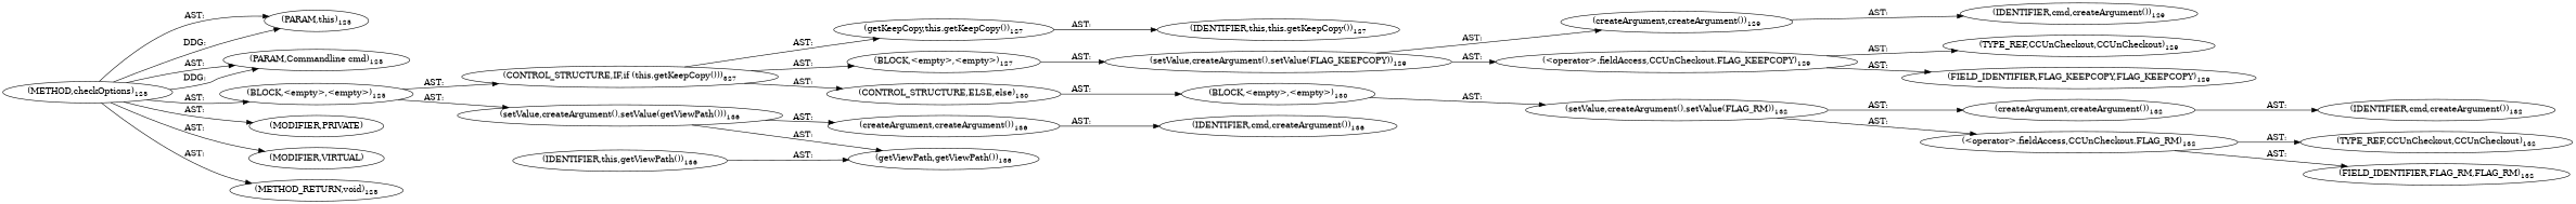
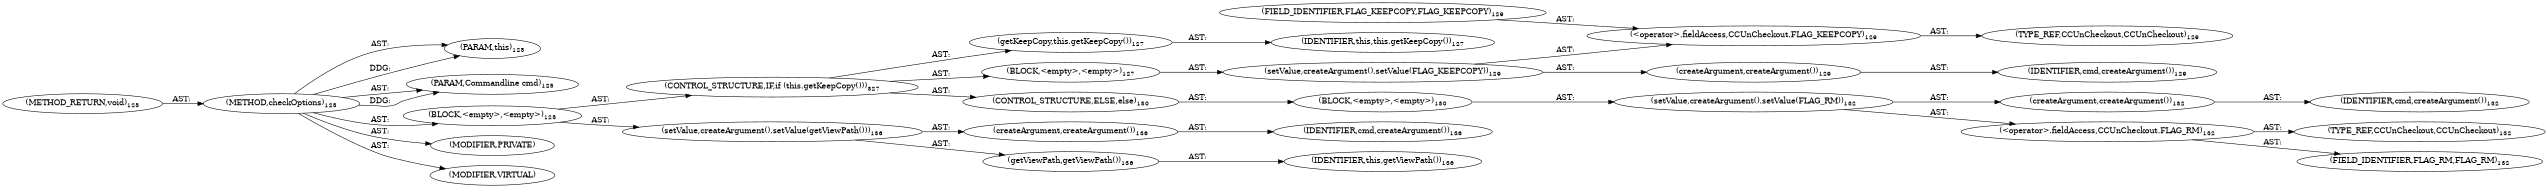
  digraph {
    rankdir=LR
    n1 [label=<(METHOD,checkOptions)<SUB>125</SUB>>]
    n2 [label=<(PARAM,this)<SUB>125</SUB>>]
    n3 [label=<(PARAM,Commandline cmd)<SUB>125</SUB>>]
    n4 [label=<(BLOCK,&lt;empty&gt;,&lt;empty&gt;)<SUB>125</SUB>>]
    n5 [label=<(MODIFIER,PRIVATE)>]
    n6 [label=<(MODIFIER,VIRTUAL)>]
    n7 [label=<(METHOD_RETURN,void)<SUB>125</SUB>>]
    n8 [label=<(CONTROL_STRUCTURE,IF,if (this.getKeepCopy()))<SUB>327</SUB>>]
    n9 [label=<(setValue,createArgument().setValue(getViewPath()))<SUB>136</SUB>>]
    n10 [label=<(getKeepCopy,this.getKeepCopy())<SUB>127</SUB>>]
    n11 [label=<(BLOCK,&lt;empty&gt;,&lt;empty&gt;)<SUB>127</SUB>>]
    n12 [label=<(CONTROL_STRUCTURE,ELSE,else)<SUB>130</SUB>>]
    n13 [label=<(createArgument,createArgument())<SUB>136</SUB>>]
    n14 [label=<(getViewPath,getViewPath())<SUB>136</SUB>>]
    n15 [label=<(IDENTIFIER,this,this.getKeepCopy())<SUB>127</SUB>>]
    n16 [label=<(setValue,createArgument().setValue(FLAG_KEEPCOPY))<SUB>129</SUB>>]
    n17 [label=<(BLOCK,&lt;empty&gt;,&lt;empty&gt;)<SUB>130</SUB>>]
    n18 [label=<(createArgument,createArgument())<SUB>129</SUB>>]
    n19 [label=<(&lt;operator&gt;.fieldAccess,CCUnCheckout.FLAG_KEEPCOPY)<SUB>129</SUB>>]
    n20 [label=<(IDENTIFIER,cmd,createArgument())<SUB>129</SUB>>]
    n21 [label=<(TYPE_REF,CCUnCheckout,CCUnCheckout)<SUB>129</SUB>>]
    n22 [label=<(FIELD_IDENTIFIER,FLAG_KEEPCOPY,FLAG_KEEPCOPY)<SUB>129</SUB>>]
    n23 [label=<(setValue,createArgument().setValue(FLAG_RM))<SUB>132</SUB>>]
    n24 [label=<(createArgument,createArgument())<SUB>132</SUB>>]
    n25 [label=<(&lt;operator&gt;.fieldAccess,CCUnCheckout.FLAG_RM)<SUB>132</SUB>>]
    n26 [label=<(IDENTIFIER,cmd,createArgument())<SUB>132</SUB>>]
    n27 [label=<(TYPE_REF,CCUnCheckout,CCUnCheckout)<SUB>132</SUB>>]
    n28 [label=<(FIELD_IDENTIFIER,FLAG_RM,FLAG_RM)<SUB>132</SUB>>]
    n29 [label=<(IDENTIFIER,cmd,createArgument())<SUB>136</SUB>>]
    n30 [label=<(IDENTIFIER,this,getViewPath())<SUB>136</SUB>>]
    n1 -> n2 [label="AST: "]
    n1 -> n2 [label="DDG: "]
    n1 -> n3 [label="AST: "]
    n1 -> n3 [label="DDG: "]
    n1 -> n4 [label="AST: "]
    n1 -> n5 [label="AST: "]
    n1 -> n6 [label="AST: "]
-   n1 -> n7 [label="AST: "]
+   n7 -> n1 [label="AST: "]
    n4 -> n8 [label="AST: "]
    n4 -> n9 [label="AST: "]
    n8 -> n10 [label="AST: "]
    n8 -> n11 [label="AST: "]
    n8 -> n12 [label="AST: "]
    n9 -> n13 [label="AST: "]
    n9 -> n14 [label="AST: "]
    n10 -> n15 [label="AST: "]
    n11 -> n16 [label="AST: "]
    n12 -> n17 [label="AST: "]
    n13 -> n29 [label="AST: "]
-   n30 -> n14 [label="AST: "]
+   n14 -> n30 [label="AST: "]
    n16 -> n18 [label="AST: "]
    n16 -> n19 [label="AST: "]
    n17 -> n23 [label="AST: "]
    n18 -> n20 [label="AST: "]
    n19 -> n21 [label="AST: "]
-   n19 -> n22 [label="AST: "]
+   n22 -> n19 [label="AST: "]
    n23 -> n24 [label="AST: "]
    n23 -> n25 [label="AST: "]
    n24 -> n26 [label="AST: "]
    n25 -> n27 [label="AST: "]
    n25 -> n28 [label="AST: "]
  }
